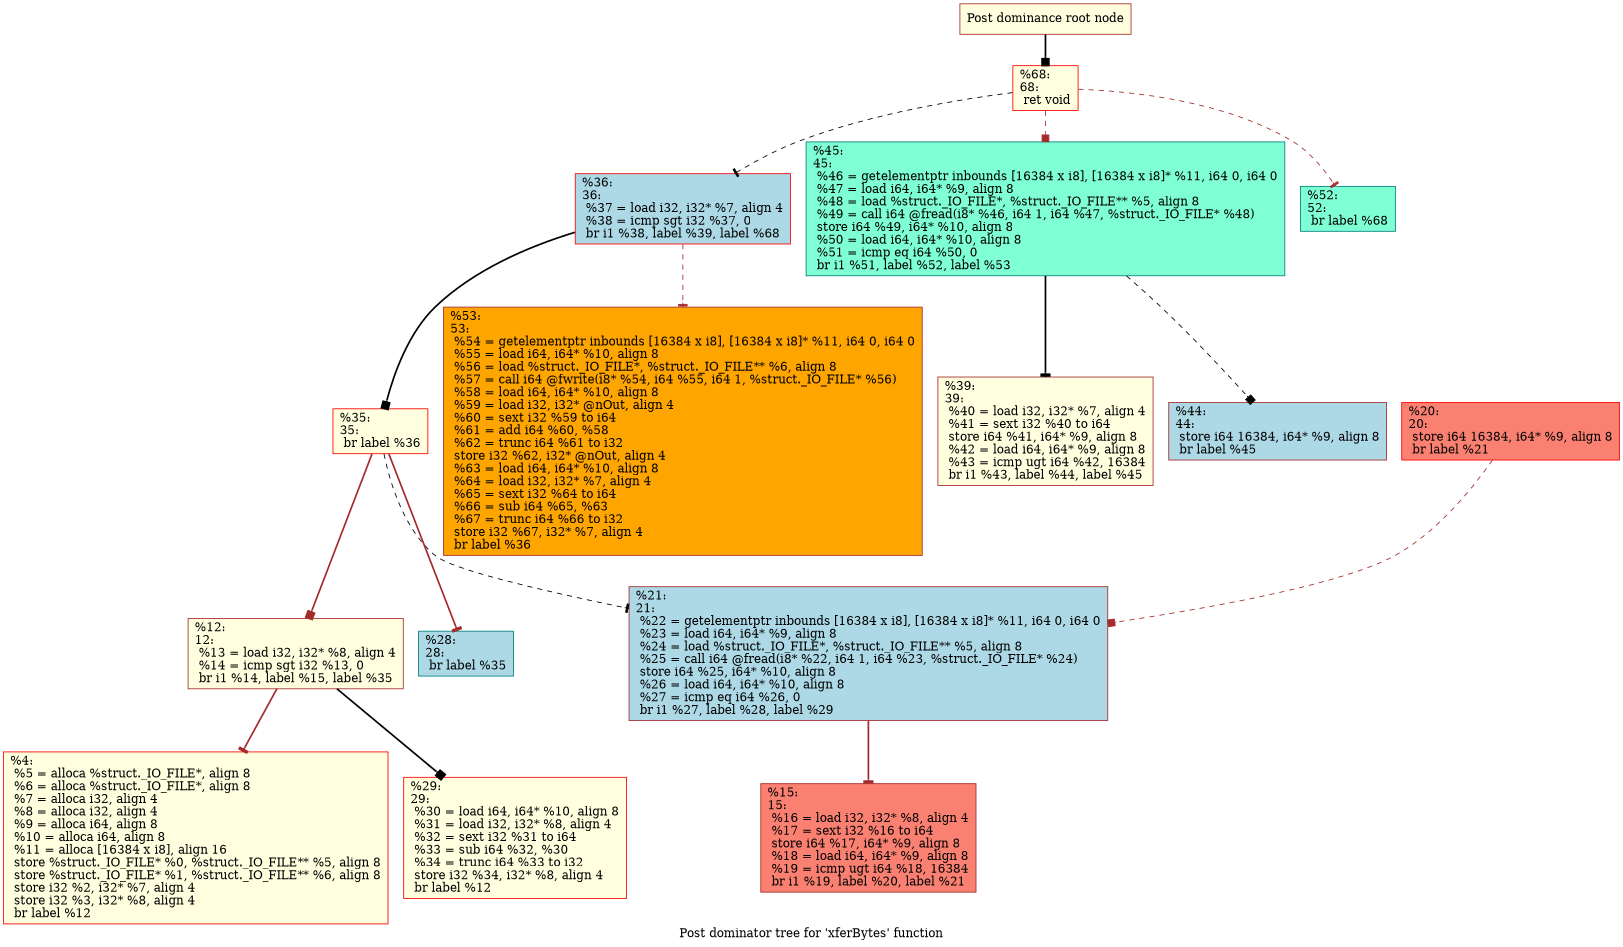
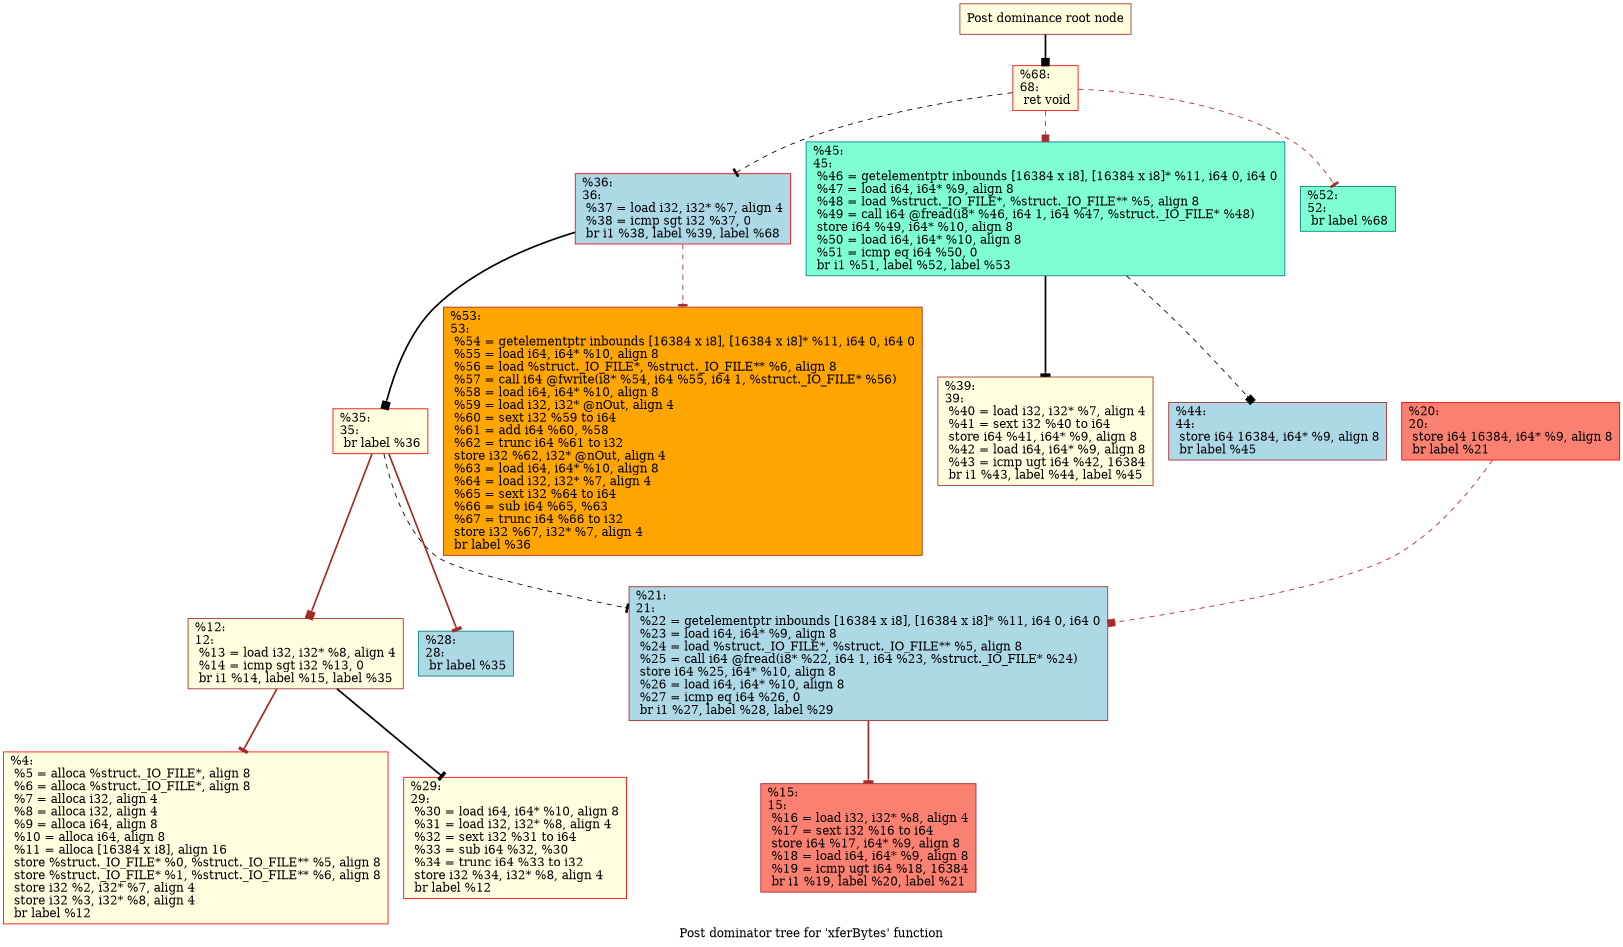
  digraph {
    label="Post dominator tree for 'xferBytes' function"
    node [color=brown fillcolor=lightyellow shape=record style=filled]
    edge [arrowhead=tee color=brown style=bold]
    n1 [label="{Post dominance root node}"]
    n2 [color=red label="{%68:\l68:                                               \l  ret void\l}"]
    n3 [color=red fillcolor=lightblue label="{%36:\l36:                                               \l  %37 = load i32, i32* %7, align 4\l  %38 = icmp sgt i32 %37, 0\l  br i1 %38, label %39, label %68\l}"]
    n4 [color=teal fillcolor=aquamarine label="{%45:\l45:                                               \l  %46 = getelementptr inbounds [16384 x i8], [16384 x i8]* %11, i64 0, i64 0\l  %47 = load i64, i64* %9, align 8\l  %48 = load %struct._IO_FILE*, %struct._IO_FILE** %5, align 8\l  %49 = call i64 @fread(i8* %46, i64 1, i64 %47, %struct._IO_FILE* %48)\l  store i64 %49, i64* %10, align 8\l  %50 = load i64, i64* %10, align 8\l  %51 = icmp eq i64 %50, 0\l  br i1 %51, label %52, label %53\l}"]
    n5 [color=teal fillcolor=aquamarine label="{%52:\l52:                                               \l  br label %68\l}"]
    n6 [color=red label="{%35:\l35:                                               \l  br label %36\l}"]
    n7 [fillcolor=orange label="{%53:\l53:                                               \l  %54 = getelementptr inbounds [16384 x i8], [16384 x i8]* %11, i64 0, i64 0\l  %55 = load i64, i64* %10, align 8\l  %56 = load %struct._IO_FILE*, %struct._IO_FILE** %6, align 8\l  %57 = call i64 @fwrite(i8* %54, i64 %55, i64 1, %struct._IO_FILE* %56)\l  %58 = load i64, i64* %10, align 8\l  %59 = load i32, i32* @nOut, align 4\l  %60 = sext i32 %59 to i64\l  %61 = add i64 %60, %58\l  %62 = trunc i64 %61 to i32\l  store i32 %62, i32* @nOut, align 4\l  %63 = load i64, i64* %10, align 8\l  %64 = load i32, i32* %7, align 4\l  %65 = sext i32 %64 to i64\l  %66 = sub i64 %65, %63\l  %67 = trunc i64 %66 to i32\l  store i32 %67, i32* %7, align 4\l  br label %36\l}"]
    n8 [label="{%39:\l39:                                               \l  %40 = load i32, i32* %7, align 4\l  %41 = sext i32 %40 to i64\l  store i64 %41, i64* %9, align 8\l  %42 = load i64, i64* %9, align 8\l  %43 = icmp ugt i64 %42, 16384\l  br i1 %43, label %44, label %45\l}"]
    n9 [fillcolor=lightblue label="{%44:\l44:                                               \l  store i64 16384, i64* %9, align 8\l  br label %45\l}"]
    n10 [label="{%12:\l12:                                               \l  %13 = load i32, i32* %8, align 4\l  %14 = icmp sgt i32 %13, 0\l  br i1 %14, label %15, label %35\l}"]
    n11 [fillcolor=lightblue label="{%21:\l21:                                               \l  %22 = getelementptr inbounds [16384 x i8], [16384 x i8]* %11, i64 0, i64 0\l  %23 = load i64, i64* %9, align 8\l  %24 = load %struct._IO_FILE*, %struct._IO_FILE** %5, align 8\l  %25 = call i64 @fread(i8* %22, i64 1, i64 %23, %struct._IO_FILE* %24)\l  store i64 %25, i64* %10, align 8\l  %26 = load i64, i64* %10, align 8\l  %27 = icmp eq i64 %26, 0\l  br i1 %27, label %28, label %29\l}"]
    n12 [color=teal fillcolor=lightblue label="{%28:\l28:                                               \l  br label %35\l}"]
    n13 [color=red label="{%4:\l  %5 = alloca %struct._IO_FILE*, align 8\l  %6 = alloca %struct._IO_FILE*, align 8\l  %7 = alloca i32, align 4\l  %8 = alloca i32, align 4\l  %9 = alloca i64, align 8\l  %10 = alloca i64, align 8\l  %11 = alloca [16384 x i8], align 16\l  store %struct._IO_FILE* %0, %struct._IO_FILE** %5, align 8\l  store %struct._IO_FILE* %1, %struct._IO_FILE** %6, align 8\l  store i32 %2, i32* %7, align 4\l  store i32 %3, i32* %8, align 4\l  br label %12\l}"]
    n14 [color=red label="{%29:\l29:                                               \l  %30 = load i64, i64* %10, align 8\l  %31 = load i32, i32* %8, align 4\l  %32 = sext i32 %31 to i64\l  %33 = sub i64 %32, %30\l  %34 = trunc i64 %33 to i32\l  store i32 %34, i32* %8, align 4\l  br label %12\l}"]
    n15 [fillcolor=salmon label="{%15:\l15:                                               \l  %16 = load i32, i32* %8, align 4\l  %17 = sext i32 %16 to i64\l  store i64 %17, i64* %9, align 8\l  %18 = load i64, i64* %9, align 8\l  %19 = icmp ugt i64 %18, 16384\l  br i1 %19, label %20, label %21\l}"]
    n16 [color=red fillcolor=salmon label="{%20:\l20:                                               \l  store i64 16384, i64* %9, align 8\l  br label %21\l}"]
    n1 -> n2 [arrowhead=box color=black]
    n2 -> n3 [color=black style=dashed]
    n2 -> n4 [arrowhead=box style=dashed]
    n2 -> n5 [style=dashed]
    n3 -> n6 [arrowhead=box color=black]
    n3 -> n7 [style=dashed]
    n4 -> n8 [color=black]
    n4 -> n9 [arrowhead=box color=black style=dashed]
    n6 -> n10 [arrowhead=box]
    n6 -> n11 [color=black style=dashed]
    n6 -> n12
    n10 -> n13
-   n10 -> n14 [arrowhead=box color=black]
+   n10 -> n14 [color=black]
    n11 -> n15
    n16 -> n11 [arrowhead=box style=dashed]
  }
